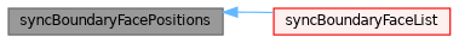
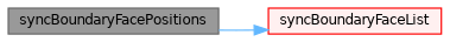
  digraph {
    rankdir=LR
    node [fontname=Helvetica fontsize=10 shape=box style=filled]
    n1 [color=gray40 fillcolor=grey60 fontcolor=black height=0.2 label=syncBoundaryFacePositions width=0.4]
    n2 [color=red fillcolor="#FFF0F0" height=0.2 label=syncBoundaryFaceList width=0.4]
-   n2 -> n1 [color=steelblue1 fontname=Helvetica fontsize=10 labelfontname=Helvetica labelfontsize=10 style=solid]
+   n1 -> n2 [color=steelblue1 fontname=Helvetica fontsize=10 labelfontname=Helvetica labelfontsize=10 style=solid]
  }
